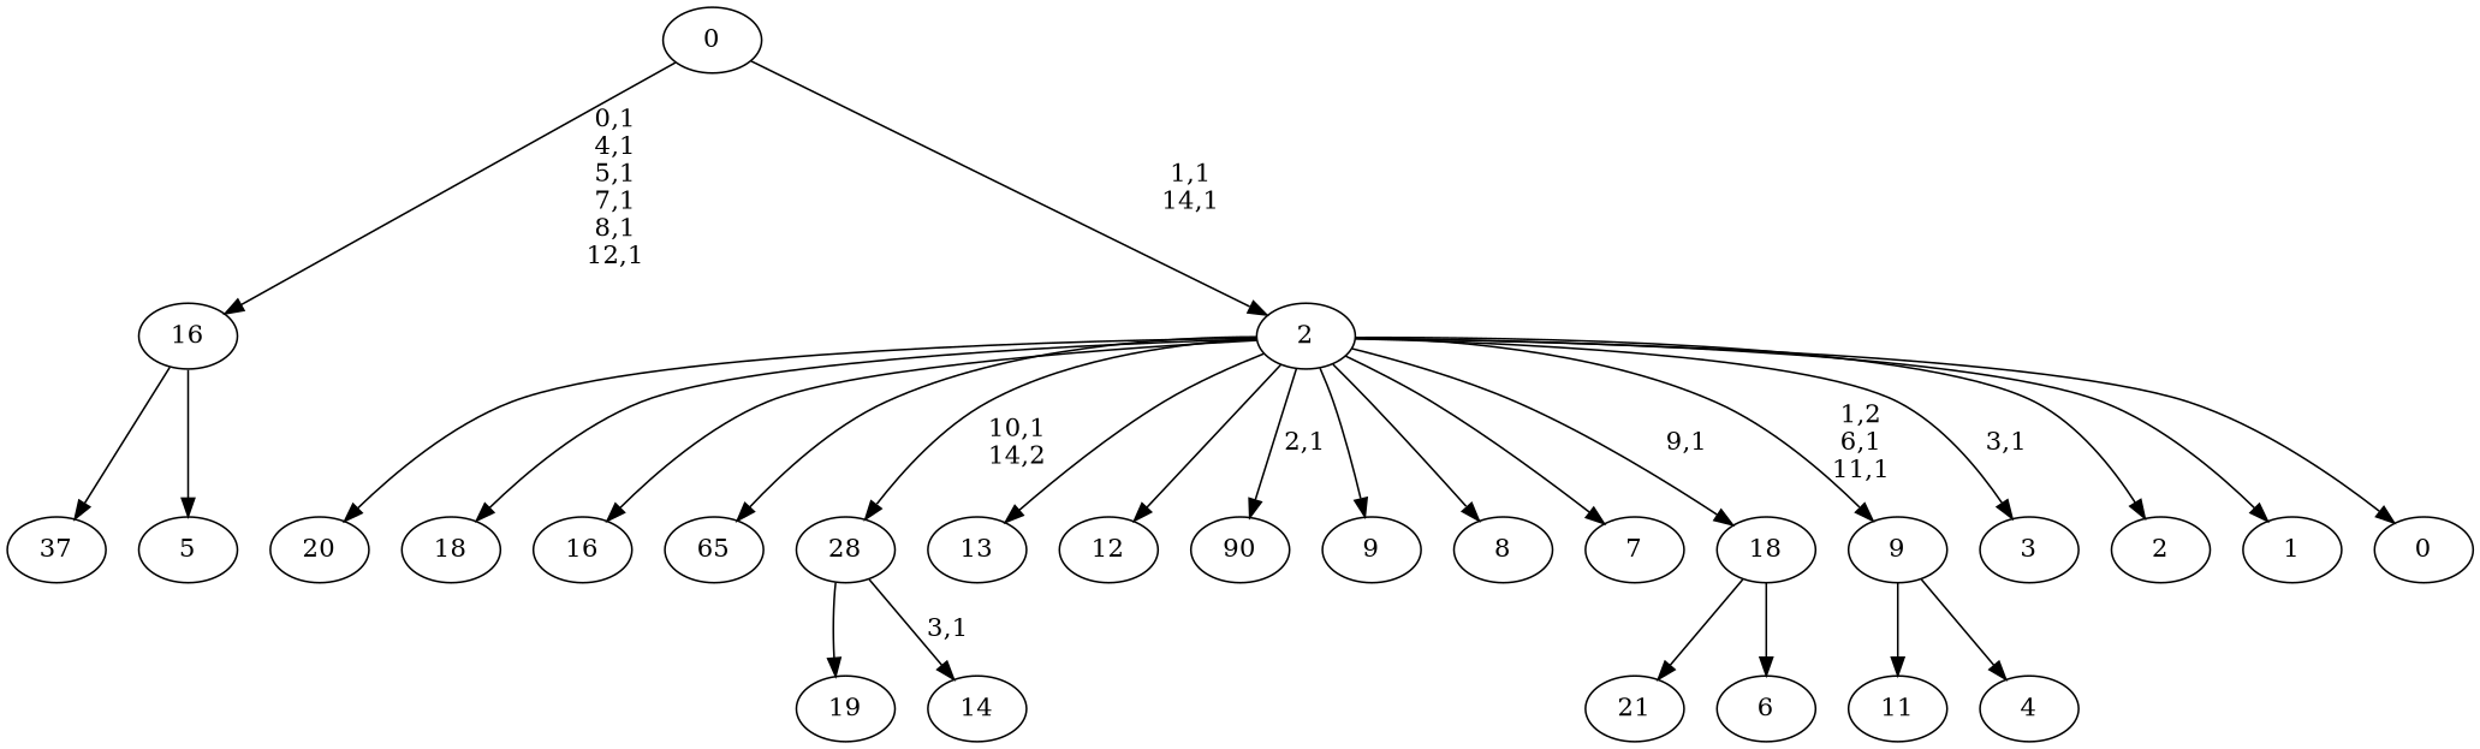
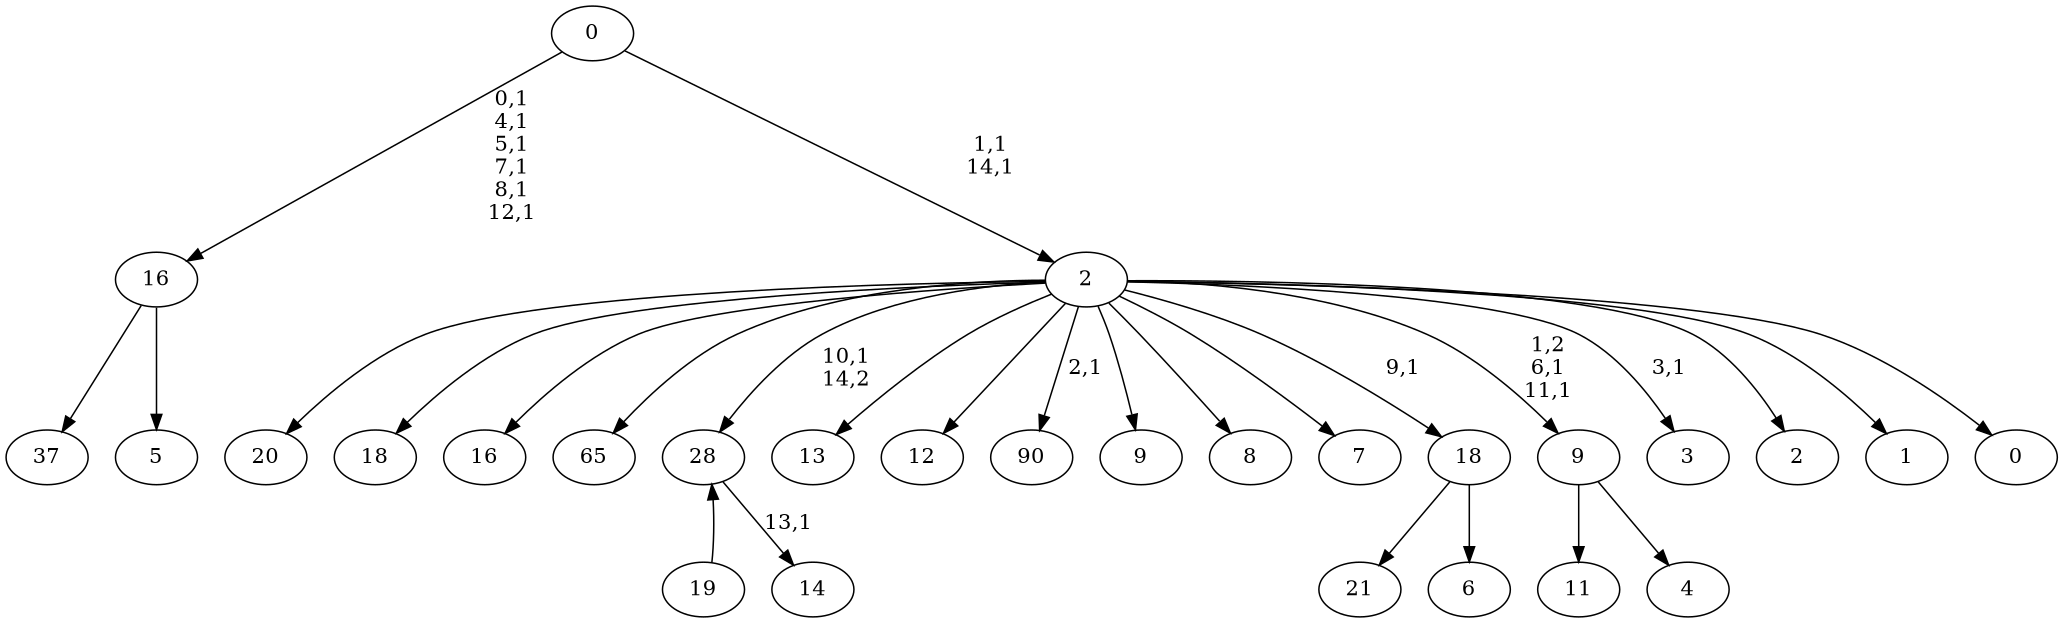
  digraph {
    n1 [label=21]
    n2 [label=20]
    n3 [label=19]
    n4 [label=18]
    n5 [label=37]
    n6 [label=16]
    n7 [label=65]
    n8 [label=14]
    28
    n10 [label=13]
    n11 [label=12]
    n12 [label=11]
    n13 [label=90]
    n14 [label=9]
    n15 [label=8]
    n16 [label=7]
    n17 [label=6]
    18
    n19 [label=5]
    16
    n21 [label=4]
    9
    n23 [label=3]
    n24 [label=2]
    n25 [label=1]
    n26 [label=0]
    2
    0
-   28 -> n3
-   28 -> n8 [label="3,1"]
+   n3 -> 28
+   28 -> n8 [label="13,1"]
    18 -> n1
    18 -> n17
    16 -> n5
    16 -> n19
    9 -> n12
    9 -> n21
    2 -> n2
    2 -> n4
    2 -> n6
    2 -> n7
    2 -> 28 [label="10,1\n14,2"]
    2 -> n10
    2 -> n11
    2 -> n13 [label="2,1"]
    2 -> n14
    2 -> n15
    2 -> n16
    2 -> 18 [label="9,1"]
    2 -> 9 [label="1,2\n6,1\n11,1"]
    2 -> n23 [label="3,1"]
    2 -> n24
    2 -> n25
    2 -> n26
    0 -> 16 [label="0,1\n4,1\n5,1\n7,1\n8,1\n12,1"]
    0 -> 2 [label="1,1\n14,1"]
  }
